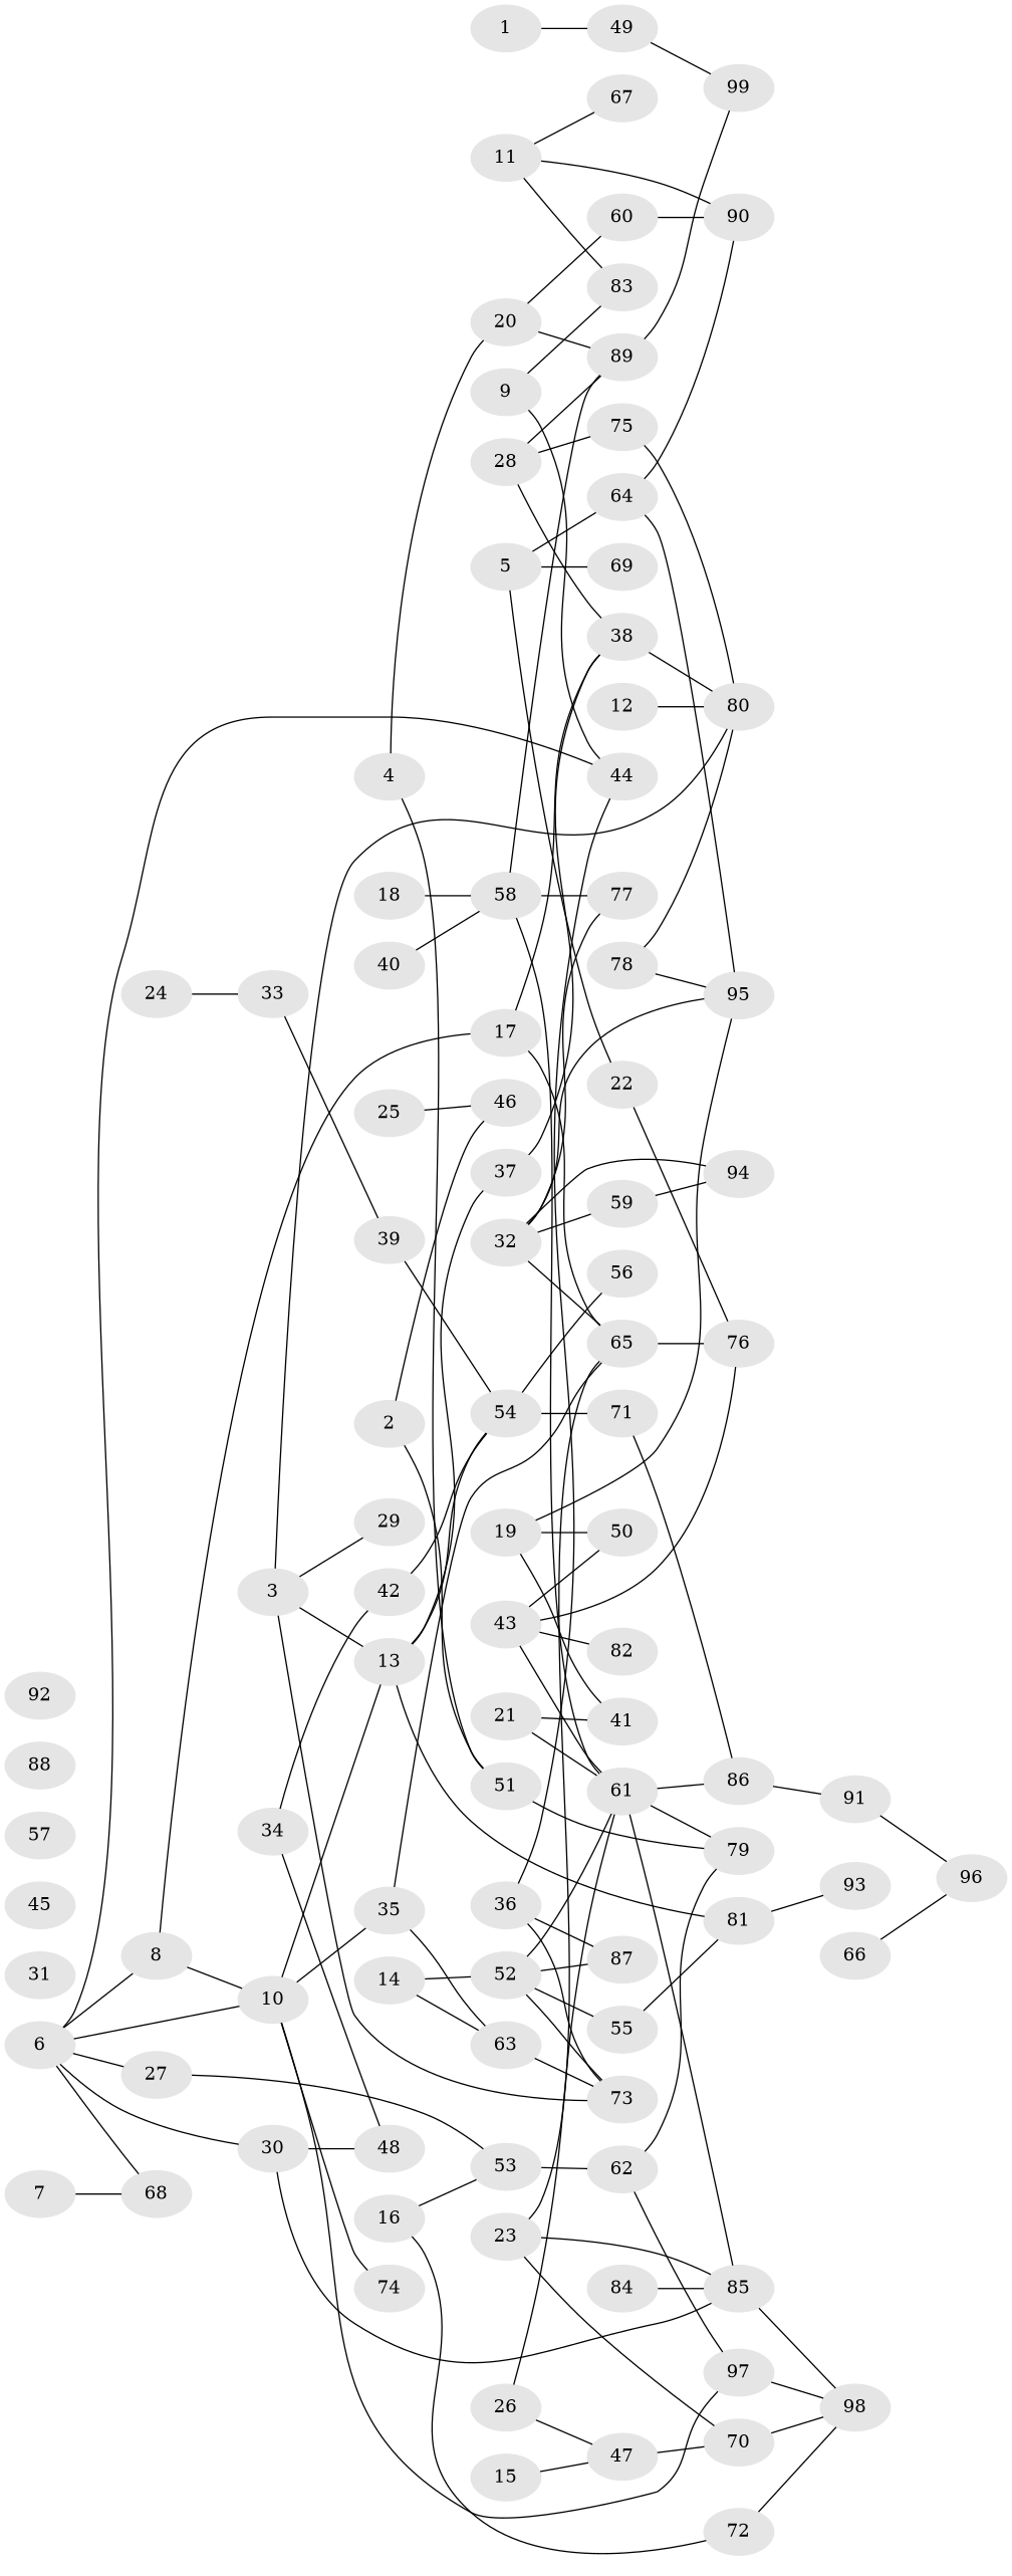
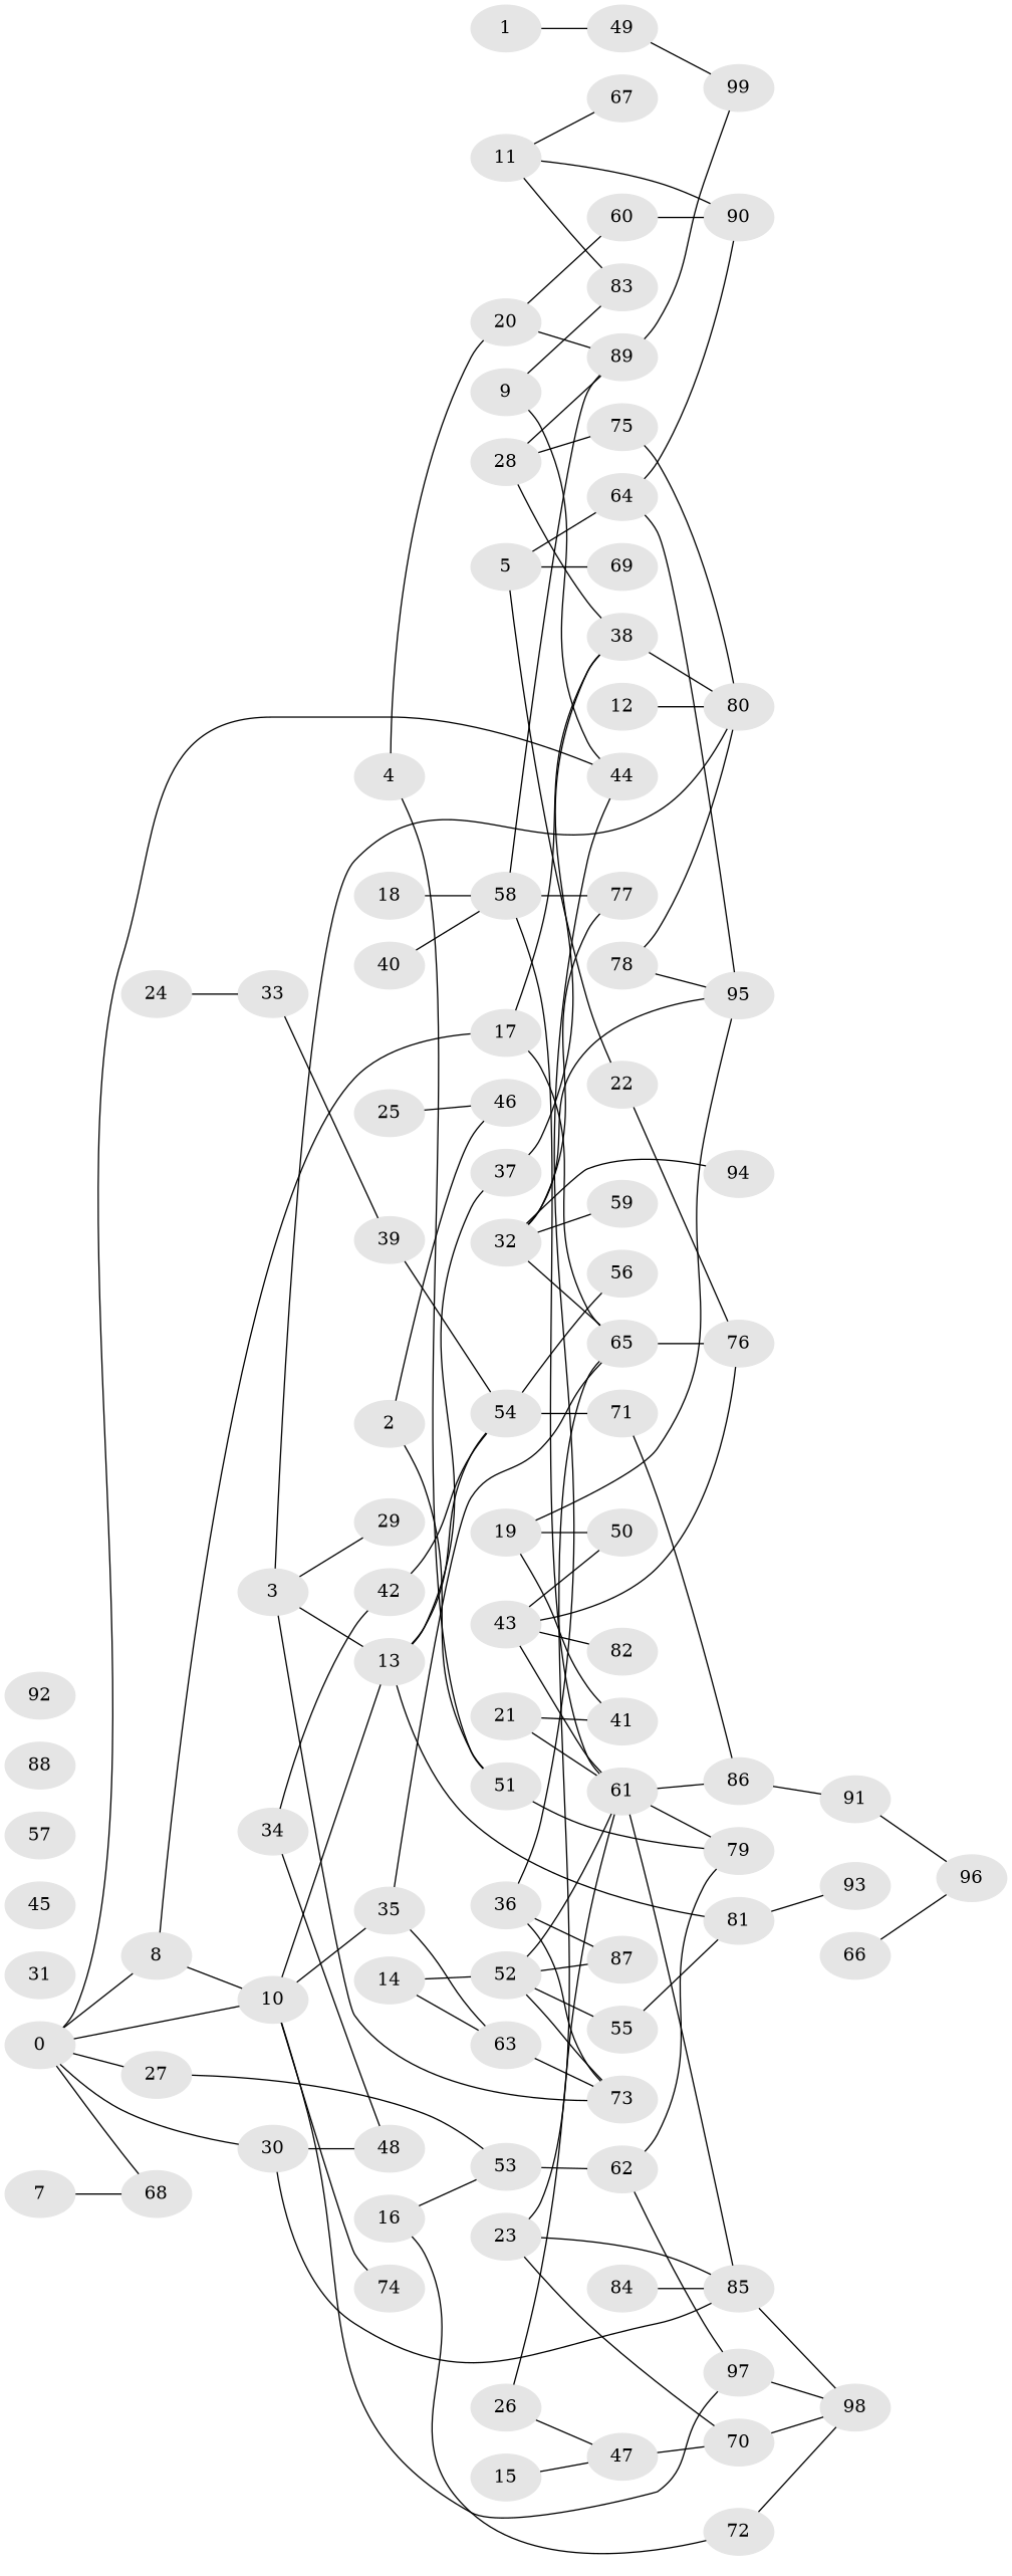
  graph {
    rankdir=LR
    node [color=gray90 style=filled]
    1
    49
    99
    2
    46
    51
    79
    3
    13
    29
    73
    80
    37
    54
    81
    4
    20
    60
    89
    5
    22
    64
    69
    76
    90
    95
-   6
+   6 [label=0]
    8
    10
    27
    30
    44
    68
    17
    35
    74
    97
    53
    85
    48
    7
    38
    65
    9
    83
    63
    98
    11
    67
    12
    56
    71
    93
    14
    52
    61
    87
    55
    15
    47
    70
    16
    72
    62
    18
    58
    77
    19
    41
    50
    21
    86
    23
    24
    33
    39
    25
    26
    28
    75
    31
    32
    59
    94
    34
    42
    36
    40
    43
    82
    45
    57
    91
    66
    96
    78
    84
    88
    92
    1 -- 49
    49 -- 99
    2 -- 46
    2 -- 51
    51 -- 79
    3 -- 13
    3 -- 29
    3 -- 73
    3 -- 80
    13 -- 37
    13 -- 54
    13 -- 81
    37 -- 38
    54 -- 56
    54 -- 71
    81 -- 93
    4 -- 51
    4 -- 20
    20 -- 60
    20 -- 89
    60 -- 90
    89 -- 99
    5 -- 22
    5 -- 64
    5 -- 69
    22 -- 76
    64 -- 90
    64 -- 95
    6 -- 8
    6 -- 10
    6 -- 27
    6 -- 30
    6 -- 44
    6 -- 68
    8 -- 10
    8 -- 17
    10 -- 13
    10 -- 35
    10 -- 74
    10 -- 97
    27 -- 53
    30 -- 85
    30 -- 48
    17 -- 38
    17 -- 65
    35 -- 65
    35 -- 63
    97 -- 98
    53 -- 62
    85 -- 98
    7 -- 68
    38 -- 80
    65 -- 76
    9 -- 44
    9 -- 83
    63 -- 73
    11 -- 90
    11 -- 83
    11 -- 67
    12 -- 80
    71 -- 86
    14 -- 63
    14 -- 52
    52 -- 73
    52 -- 61
    52 -- 87
    52 -- 55
    61 -- 79
    61 -- 85
    61 -- 86
    55 -- 81
    15 -- 47
    47 -- 70
    70 -- 98
    16 -- 53
    16 -- 72
    72 -- 98
    62 -- 79
    62 -- 97
    18 -- 58
    58 -- 89
    58 -- 61
    58 -- 77
    19 -- 95
    19 -- 41
    19 -- 50
    21 -- 61
    21 -- 41
    86 -- 91
    23 -- 85
    23 -- 65
    23 -- 70
    24 -- 33
    33 -- 39
    39 -- 54
    25 -- 46
    26 -- 61
    26 -- 47
    28 -- 89
    28 -- 38
    28 -- 75
    75 -- 80
    32 -- 95
    32 -- 65
    32 -- 77
    32 -- 59
    32 -- 94
-   59 -- 94
    34 -- 48
    34 -- 42
    42 -- 54
    36 -- 73
    36 -- 44
    36 -- 87
    40 -- 58
    43 -- 76
    43 -- 61
    43 -- 50
    43 -- 82
    91 -- 96
    66 -- 96
    78 -- 80
    78 -- 95
    84 -- 85
  }
